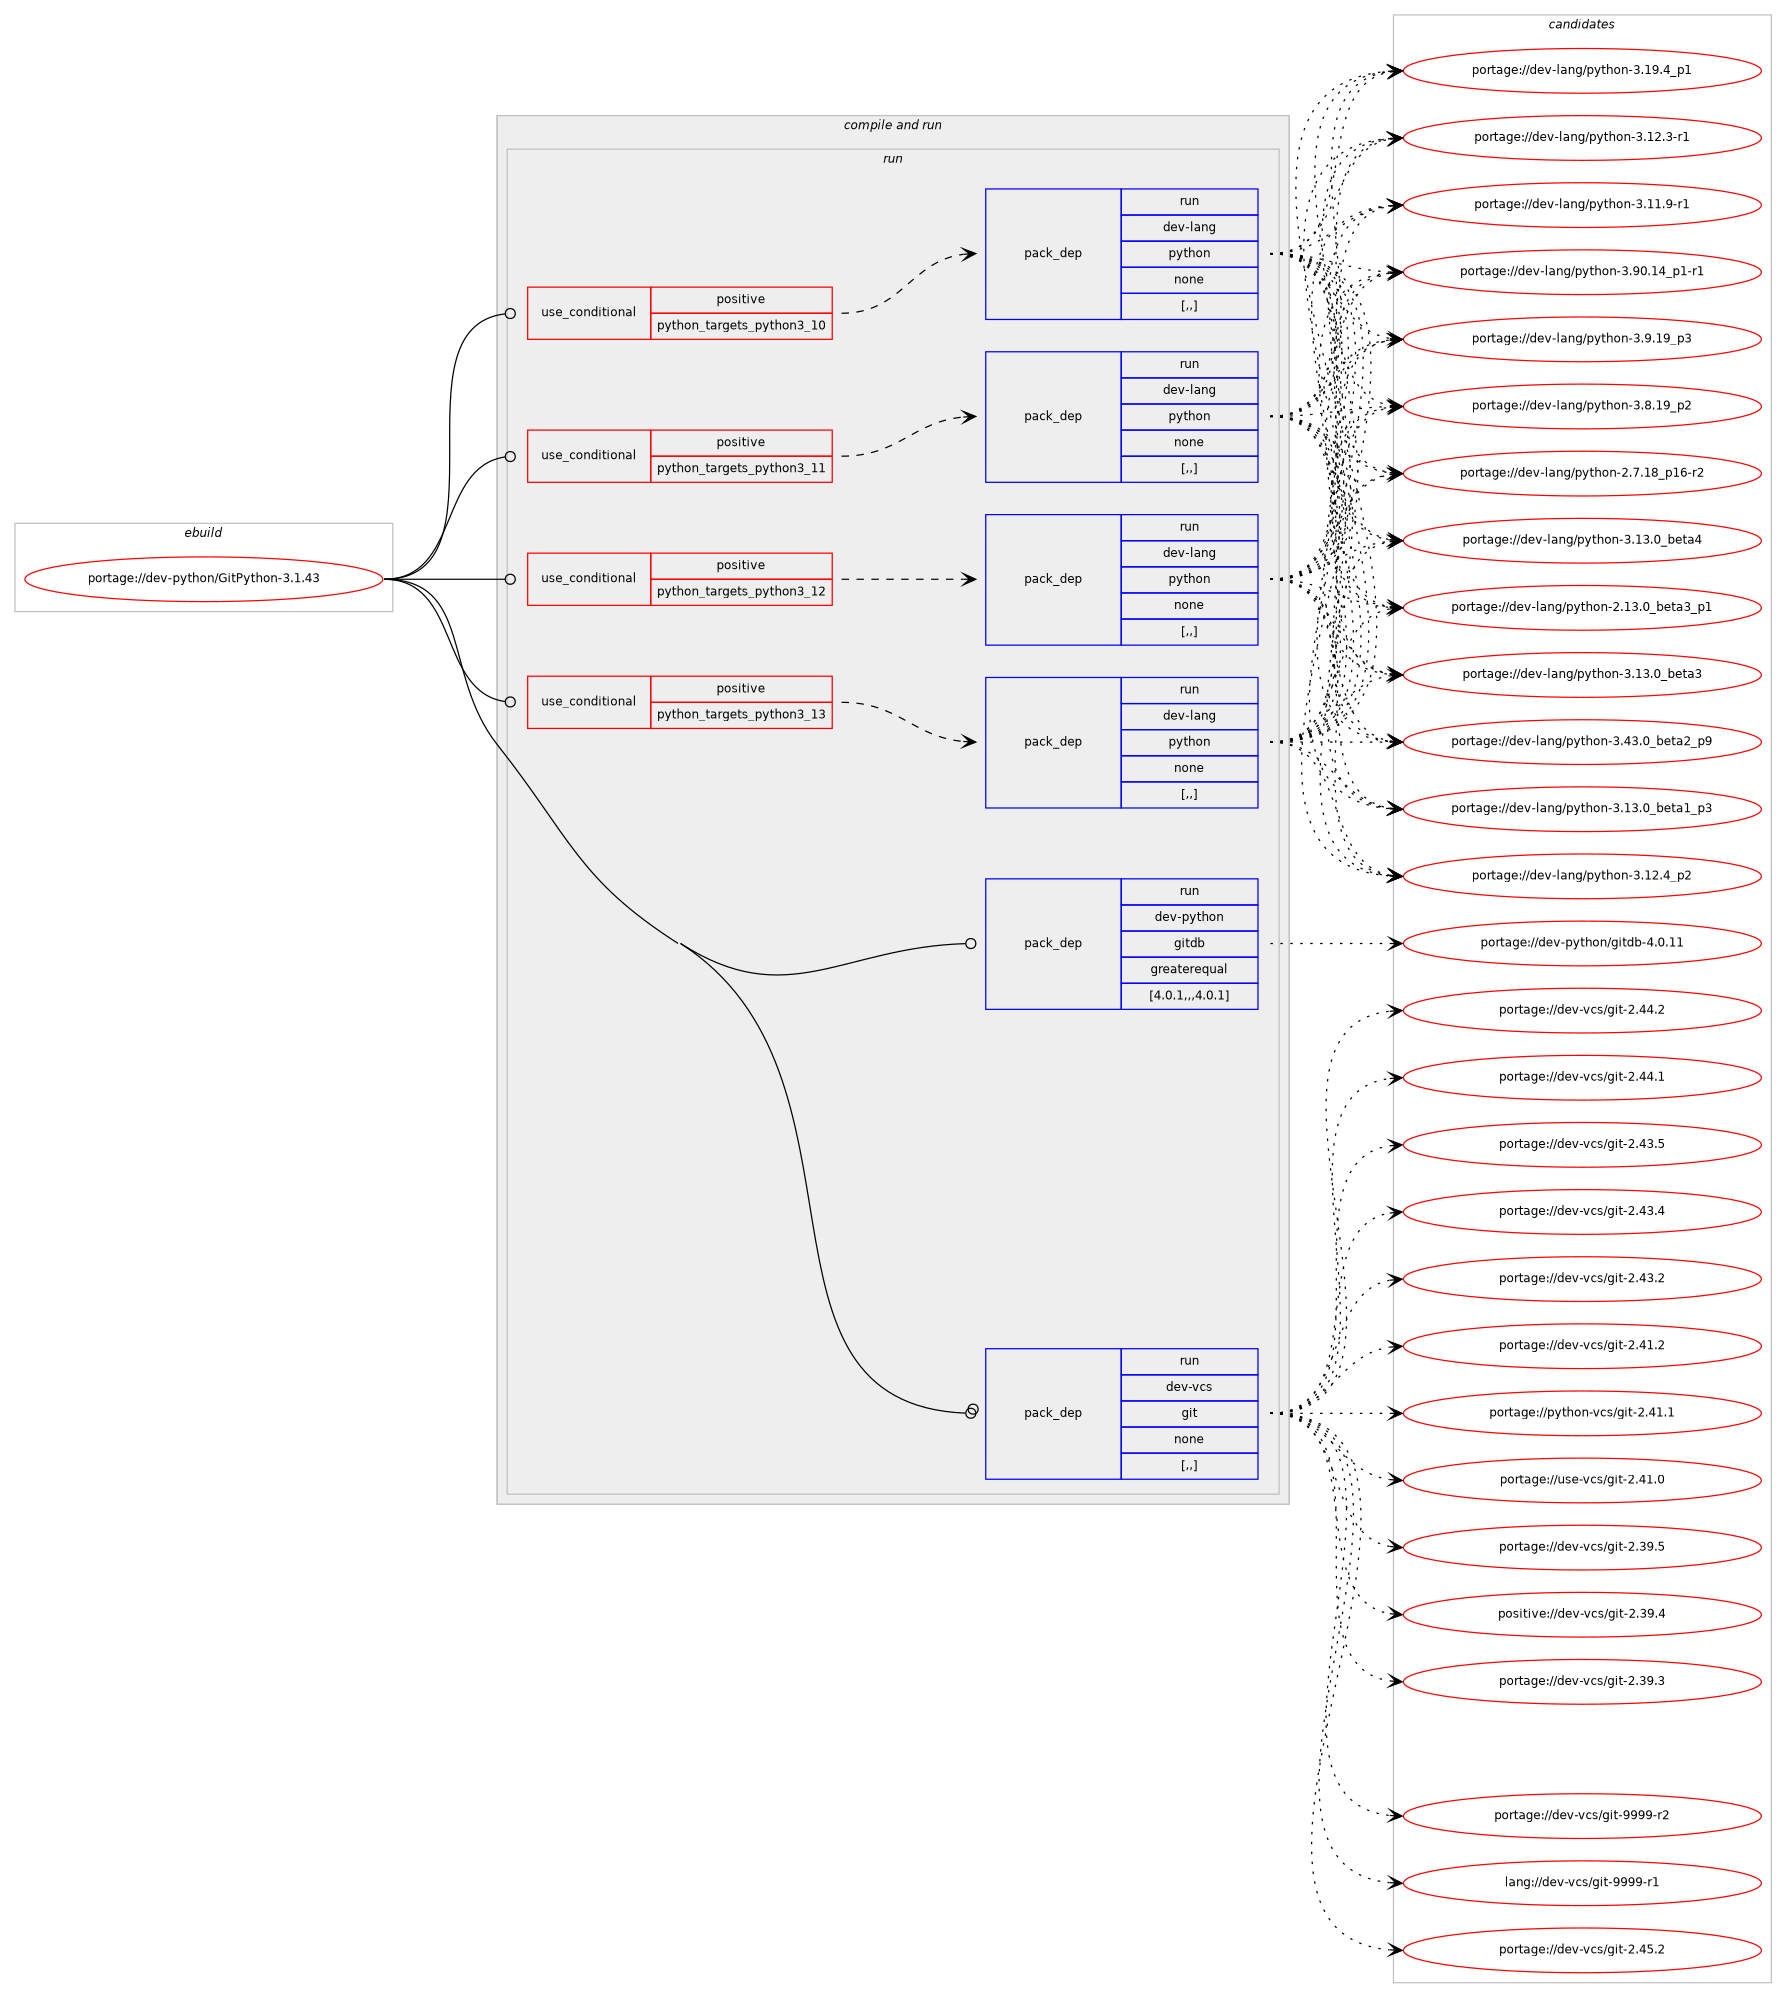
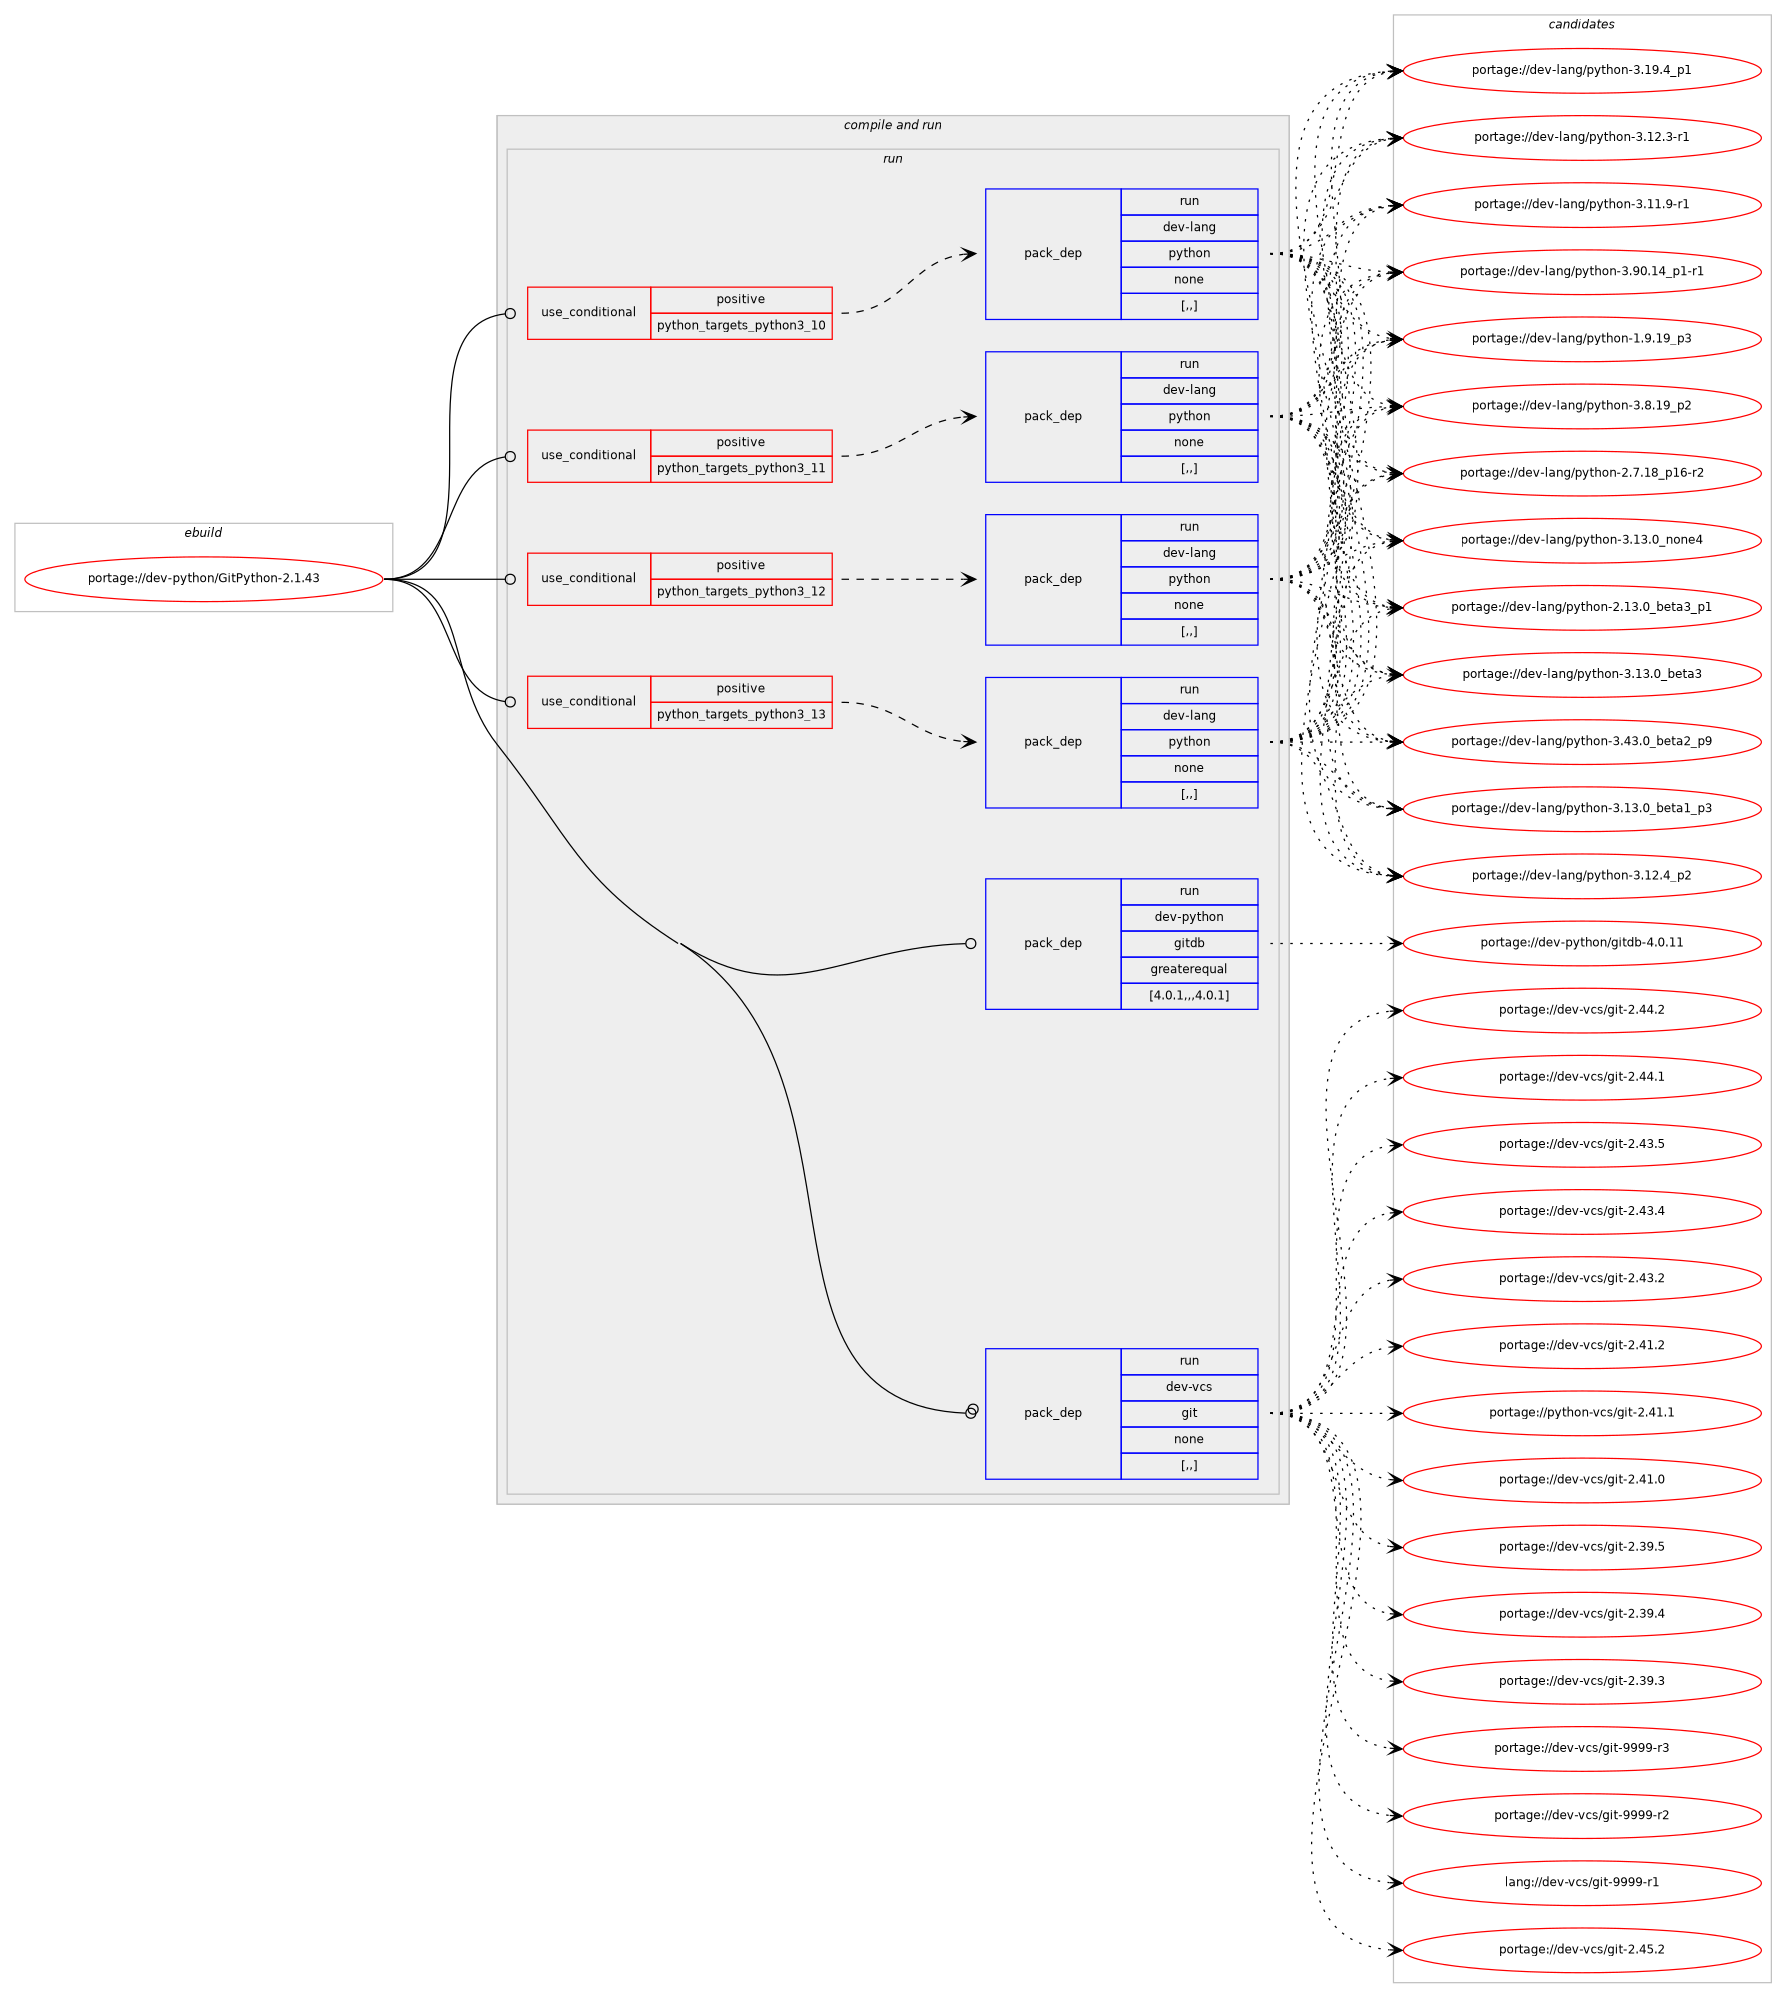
  digraph {
    compound=true
    concentrate=true
    fontname=Helvetica
    fontsize=10
    newrank=true
    rankdir=LR
    ranksep=1.5
    node [color=red fontname=Helvetica fontsize=10]
    edge [arrowhead=vee headport=w style=dotted tailport=e weight=100]
-   n1 [label="portage://dev-python/GitPython-3.1.43" width=4]
+   n1 [label="portage://dev-python/GitPython-2.1.43" width=4]
    n2 [color=blue label=<<TABLE BORDER="0" CELLBORDER="1" CELLSPACING="0" CELLPADDING="4" WIDTH="220"><TR><TD ROWSPAN="6" CELLPADDING="30">pack_dep</TD></TR><TR><TD WIDTH="110">run</TD></TR><TR><TD>dev-lang</TD></TR><TR><TD>python</TD></TR><TR><TD>none</TD></TR><TR><TD>[,,]</TD></TR></TABLE>> shape=none]
    n3 [label=<<TABLE BORDER="0" CELLBORDER="1" CELLSPACING="0" CELLPADDING="4"><TR><TD ROWSPAN="3" CELLPADDING="10">use_conditional</TD></TR><TR><TD>positive</TD></TR><TR><TD>python_targets_python3_10</TD></TR></TABLE>> shape=none]
    n4 [color=blue label=<<TABLE BORDER="0" CELLBORDER="1" CELLSPACING="0" CELLPADDING="4" WIDTH="220"><TR><TD ROWSPAN="6" CELLPADDING="30">pack_dep</TD></TR><TR><TD WIDTH="110">run</TD></TR><TR><TD>dev-lang</TD></TR><TR><TD>python</TD></TR><TR><TD>none</TD></TR><TR><TD>[,,]</TD></TR></TABLE>> shape=none]
    n5 [label=<<TABLE BORDER="0" CELLBORDER="1" CELLSPACING="0" CELLPADDING="4"><TR><TD ROWSPAN="3" CELLPADDING="10">use_conditional</TD></TR><TR><TD>positive</TD></TR><TR><TD>python_targets_python3_11</TD></TR></TABLE>> shape=none]
    n6 [color=blue label=<<TABLE BORDER="0" CELLBORDER="1" CELLSPACING="0" CELLPADDING="4" WIDTH="220"><TR><TD ROWSPAN="6" CELLPADDING="30">pack_dep</TD></TR><TR><TD WIDTH="110">run</TD></TR><TR><TD>dev-lang</TD></TR><TR><TD>python</TD></TR><TR><TD>none</TD></TR><TR><TD>[,,]</TD></TR></TABLE>> shape=none]
    n7 [label=<<TABLE BORDER="0" CELLBORDER="1" CELLSPACING="0" CELLPADDING="4"><TR><TD ROWSPAN="3" CELLPADDING="10">use_conditional</TD></TR><TR><TD>positive</TD></TR><TR><TD>python_targets_python3_12</TD></TR></TABLE>> shape=none]
    n8 [color=blue label=<<TABLE BORDER="0" CELLBORDER="1" CELLSPACING="0" CELLPADDING="4" WIDTH="220"><TR><TD ROWSPAN="6" CELLPADDING="30">pack_dep</TD></TR><TR><TD WIDTH="110">run</TD></TR><TR><TD>dev-lang</TD></TR><TR><TD>python</TD></TR><TR><TD>none</TD></TR><TR><TD>[,,]</TD></TR></TABLE>> shape=none]
    n9 [label=<<TABLE BORDER="0" CELLBORDER="1" CELLSPACING="0" CELLPADDING="4"><TR><TD ROWSPAN="3" CELLPADDING="10">use_conditional</TD></TR><TR><TD>positive</TD></TR><TR><TD>python_targets_python3_13</TD></TR></TABLE>> shape=none]
    n10 [color=blue label=<<TABLE BORDER="0" CELLBORDER="1" CELLSPACING="0" CELLPADDING="4" WIDTH="220"><TR><TD ROWSPAN="6" CELLPADDING="30">pack_dep</TD></TR><TR><TD WIDTH="110">run</TD></TR><TR><TD>dev-python</TD></TR><TR><TD>gitdb</TD></TR><TR><TD>greaterequal</TD></TR><TR><TD>[4.0.1,,,4.0.1]</TD></TR></TABLE>> shape=none]
    n11 [color=blue label=<<TABLE BORDER="0" CELLBORDER="1" CELLSPACING="0" CELLPADDING="4" WIDTH="220"><TR><TD ROWSPAN="6" CELLPADDING="30">pack_dep</TD></TR><TR><TD WIDTH="110">run</TD></TR><TR><TD>dev-vcs</TD></TR><TR><TD>git</TD></TR><TR><TD>none</TD></TR><TR><TD>[,,]</TD></TR></TABLE>> shape=none]
-   n12 [label="portage://dev-lang/python-3.13.0_beta4" width=4]
+   n12 [label="portage://dev-lang/python-3.13.0_none4" width=4]
    n13 [label="portage://dev-lang/python-2.13.0_beta3_p1" width=4]
    n14 [label="portage://dev-lang/python-3.13.0_beta3" width=4]
    n15 [label="portage://dev-lang/python-3.43.0_beta2_p9" width=4]
    n16 [label="portage://dev-lang/python-3.13.0_beta1_p3" width=4]
    n17 [label="portage://dev-lang/python-3.12.4_p2" width=4]
    n18 [label="portage://dev-lang/python-3.19.4_p1" width=4]
    n19 [label="portage://dev-lang/python-3.12.3-r1" width=4]
    n20 [label="portage://dev-lang/python-3.11.9-r1" width=4]
    n21 [label="portage://dev-lang/python-3.90.14_p1-r1" width=4]
-   n22 [label="portage://dev-lang/python-3.9.19_p3" width=4]
+   n22 [label="portage://dev-lang/python-1.9.19_p3" width=4]
    n23 [label="portage://dev-lang/python-3.8.19_p2" width=4]
    n24 [label="portage://dev-lang/python-2.7.18_p16-r2" width=4]
    n25 [label="portage://dev-python/gitdb-4.0.11" width=4]
+   n26 [label="portage://dev-vcs/git-9999-r3" width=4]
    n27 [label="portage://dev-vcs/git-9999-r2" width=4]
    n28 [label="lang://dev-vcs/git-9999-r1" width=4]
    n29 [label="portage://dev-vcs/git-2.45.2" width=4]
    n30 [label="portage://dev-vcs/git-2.44.2" width=4]
    n31 [label="portage://dev-vcs/git-2.44.1" width=4]
    n32 [label="portage://dev-vcs/git-2.43.5" width=4]
    n33 [label="portage://dev-vcs/git-2.43.4" width=4]
    n34 [label="portage://dev-vcs/git-2.43.2" width=4]
    n35 [label="portage://dev-vcs/git-2.41.2" width=4]
    n36 [label="portage://python-vcs/git-2.41.1" width=4]
-   n37 [label="portage://use-vcs/git-2.41.0" width=4]
+   n37 [label="portage://dev-vcs/git-2.41.0" width=4]
    n38 [label="portage://dev-vcs/git-2.39.5" width=4]
-   n39 [label="positive://dev-vcs/git-2.39.4" width=4]
+   n39 [label="portage://dev-vcs/git-2.39.4" width=4]
    n40 [label="portage://dev-vcs/git-2.39.3" width=4]
    subgraph cluster_1 {
      color=gray
      label=<<i>ebuild</i>>
      n1
    }
    subgraph cluster_2 {
      color=gray
      label=<<i>dependencies</i>>
      subgraph cluster_3 {
        color=gray
        fillcolor="#eeeeee"
        label=<<i>compile</i>>
        style=filled
      }
      subgraph cluster_4 {
        color=gray
        fillcolor="#eeeeee"
        label=<<i>compile and run</i>>
        style=filled
      }
      subgraph cluster_5 {
        color=gray
        fillcolor="#eeeeee"
        label=<<i>run</i>>
        style=filled
        subgraph sub_6 {
          color=gray
          fillcolor="#eeeeee"
          label=<<i>run</i>>
          style=filled
          n3
          subgraph sub_7 {
            color=gray
            fillcolor="#eeeeee"
            label=<<i>run</i>>
            style=filled
            n2
          }
        }
        subgraph sub_8 {
          color=gray
          fillcolor="#eeeeee"
          label=<<i>run</i>>
          style=filled
          n5
          subgraph sub_9 {
            color=gray
            fillcolor="#eeeeee"
            label=<<i>run</i>>
            style=filled
            n4
          }
        }
        subgraph sub_10 {
          color=gray
          fillcolor="#eeeeee"
          label=<<i>run</i>>
          style=filled
          n7
          subgraph sub_11 {
            color=gray
            fillcolor="#eeeeee"
            label=<<i>run</i>>
            style=filled
            n6
          }
        }
        subgraph sub_12 {
          color=gray
          fillcolor="#eeeeee"
          label=<<i>run</i>>
          style=filled
          n9
          subgraph sub_13 {
            color=gray
            fillcolor="#eeeeee"
            label=<<i>run</i>>
            style=filled
            n8
          }
        }
        subgraph sub_14 {
          color=gray
          fillcolor="#eeeeee"
          label=<<i>run</i>>
          style=filled
          n10
        }
        subgraph sub_15 {
          color=gray
          fillcolor="#eeeeee"
          label=<<i>run</i>>
          style=filled
          n11
        }
      }
    }
    subgraph cluster_16 {
      color=gray
      label=<<i>candidates</i>>
      rank=same
      subgraph sub_17 {
        color=black
        label=<<i>candidates</i>>
        nodesep=1
        rank=same
        n12
        n13
        n14
        n15
        n16
        n17
        n18
        n19
        n20
        n21
        n22
        n23
        n24
      }
      subgraph sub_18 {
        color=black
        label=<<i>candidates</i>>
        nodesep=1
        rank=same
        n12
        n13
        n14
        n15
        n16
        n17
        n18
        n19
        n20
        n21
        n22
        n23
        n24
      }
      subgraph sub_19 {
        color=black
        label=<<i>candidates</i>>
        nodesep=1
        rank=same
        n12
        n13
        n14
        n15
        n16
        n17
        n18
        n19
        n20
        n21
        n22
        n23
        n24
      }
      subgraph sub_20 {
        color=black
        label=<<i>candidates</i>>
        nodesep=1
        rank=same
        n12
        n13
        n14
        n15
        n16
        n17
        n18
        n19
        n20
        n21
        n22
        n23
        n24
      }
      subgraph sub_21 {
        color=black
        label=<<i>candidates</i>>
        nodesep=1
        rank=same
        n25
      }
      subgraph sub_22 {
        color=black
        label=<<i>candidates</i>>
        nodesep=1
        rank=same
+       n26
        n27
        n28
        n29
        n30
        n31
        n32
        n33
        n34
        n35
        n36
        n37
        n38
        n39
        n40
      }
    }
    n1 -> n3 [arrowhead=odot style=solid weight=20]
    n1 -> n5 [arrowhead=odot style=solid weight=20]
    n1 -> n7 [arrowhead=odot style=solid weight=20]
    n1 -> n9 [arrowhead=odot style=solid weight=20]
    n1 -> n10 [arrowhead=odot style=solid weight=20]
    n1 -> n11 [arrowhead=odot style=solid weight=20]
    n2 -> n12
    n2 -> n13
    n2 -> n14
    n2 -> n15
    n2 -> n16
    n2 -> n17
    n2 -> n18
    n2 -> n19
    n2 -> n20
    n2 -> n21
    n2 -> n22
    n2 -> n23
    n2 -> n24
    n3 -> n2 [style=dashed weight=20]
    n4 -> n12
    n4 -> n13
    n4 -> n14
    n4 -> n15
    n4 -> n16
    n4 -> n17
    n4 -> n18
    n4 -> n19
    n4 -> n20
    n4 -> n21
    n4 -> n22
    n4 -> n23
    n4 -> n24
    n5 -> n4 [style=dashed weight=20]
    n6 -> n12
    n6 -> n13
    n6 -> n14
    n6 -> n15
    n6 -> n16
    n6 -> n17
    n6 -> n18
    n6 -> n19
    n6 -> n20
    n6 -> n21
    n6 -> n22
    n6 -> n23
    n6 -> n24
    n7 -> n6 [style=dashed weight=20]
    n8 -> n12
    n8 -> n13
    n8 -> n14
    n8 -> n15
    n8 -> n16
    n8 -> n17
    n8 -> n18
    n8 -> n19
    n8 -> n20
    n8 -> n21
    n8 -> n22
    n8 -> n23
    n8 -> n24
    n9 -> n8 [style=dashed weight=20]
    n10 -> n25
+   n11 -> n26
    n11 -> n27
    n11 -> n28
    n11 -> n29
    n11 -> n30
    n11 -> n31
    n11 -> n32
    n11 -> n33
    n11 -> n34
    n11 -> n35
    n11 -> n36
    n11 -> n37
    n11 -> n38
    n11 -> n39
    n11 -> n40
  }
